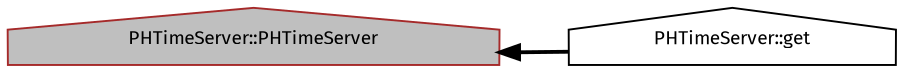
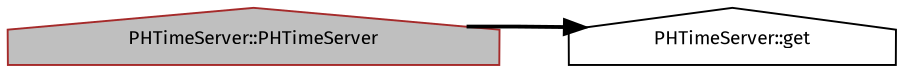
  digraph {
    rankdir=LR
    fontname="Fira Sans"
    node [fontname="Fira Sans" fontsize=10 shape=house]
    n1 [color=brown fillcolor=grey75 fontcolor=black height=0.2 label="PHTimeServer::PHTimeServer" style=filled width=0.4]
    n2 [color=black height=0.2 label="PHTimeServer::get" width=0.4]
-   n1 -> n2 [color=black dir=back fontname="Fira Sans" fontsize=10 labelfontname=FreeSans labelfontsize=10 style=bold]
+   n2 -> n1 [color=black dir=back fontname="Fira Sans" fontsize=10 labelfontname=FreeSans labelfontsize=10 style=bold]
  }
